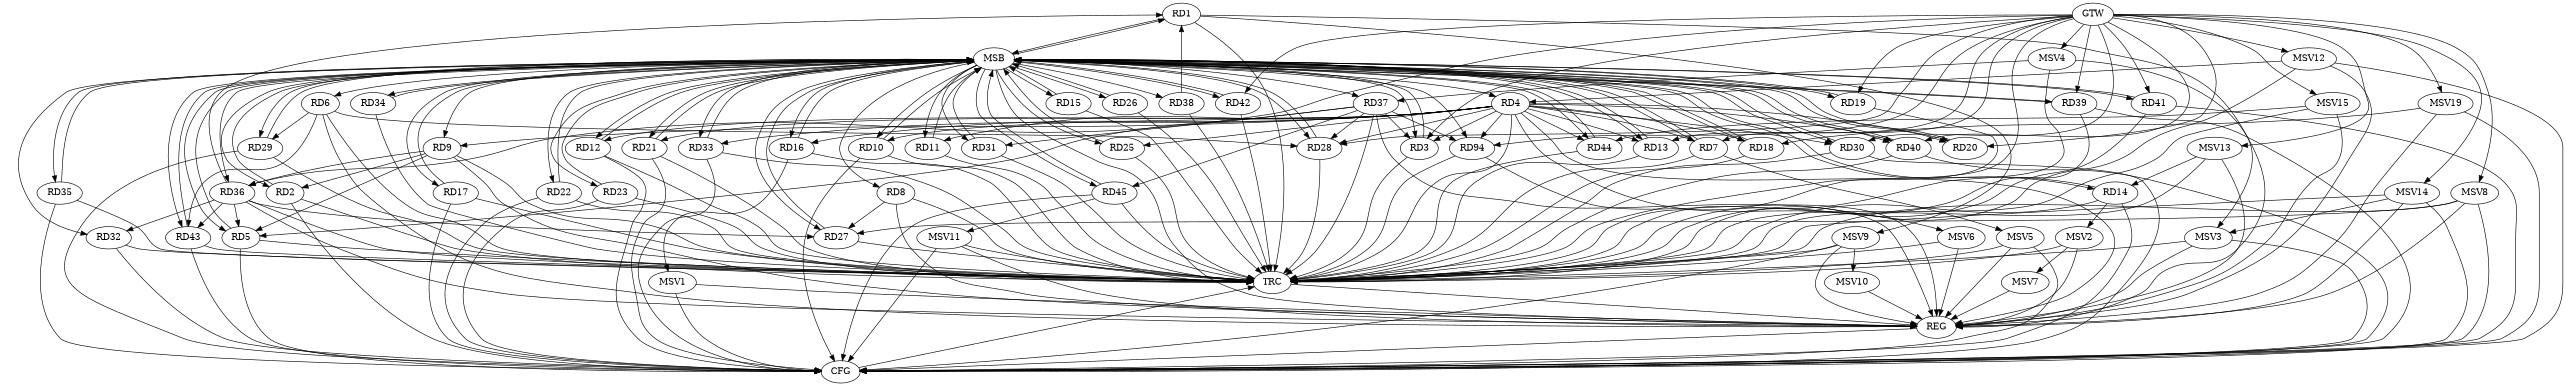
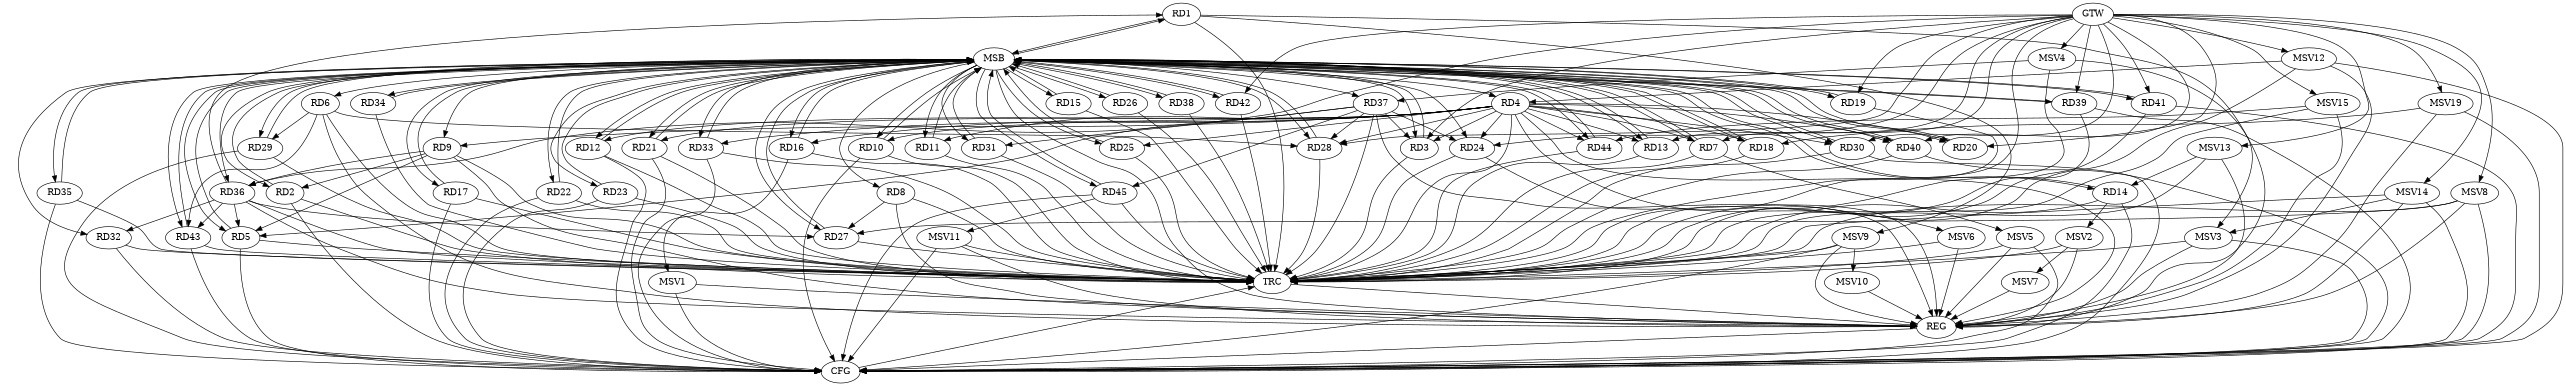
  strict digraph {
    n1 [label=RD1]
    n2 [label=MSB]
    n3 [label=TRC]
    n4 [label=MSV3]
    n5 [label=MSV9]
    n6 [label=RD2]
    n7 [label=RD3]
    n8 [label=RD4]
    n9 [label=RD7]
    n10 [label=RD9]
    n11 [label=RD10]
    n12 [label=RD11]
    n13 [label=RD12]
    n14 [label=RD13]
    n15 [label=RD16]
    n16 [label=RD18]
    n17 [label=RD20]
    n18 [label=RD21]
-   n19 [label=RD94]
+   n19 [label=RD24]
    n20 [label=RD25]
    n21 [label=RD28]
    n22 [label=RD30]
    n23 [label=RD33]
    n24 [label=RD40]
    n25 [label=RD44]
    n26 [label=REG]
    n27 [label=RD5]
    n28 [label=RD6]
    n29 [label=RD29]
    n30 [label=RD43]
    n31 [label=RD8]
    n32 [label=RD27]
    n33 [label=RD36]
    n34 [label=RD14]
    n35 [label=RD15]
    n36 [label=RD17]
    n37 [label=RD19]
    n38 [label=RD22]
    n39 [label=RD23]
    n40 [label=RD37]
    n41 [label=RD26]
    n42 [label=RD31]
    n43 [label=RD32]
    n44 [label=RD34]
    n45 [label=RD35]
    n46 [label=RD45]
    n47 [label=RD38]
    n48 [label=RD39]
    n49 [label=RD41]
    n50 [label=RD42]
    n51 [label=CFG]
    n52 [label=MSV10]
    n53 [label=MSV6]
    n54 [label=MSV5]
    n55 [label=MSV1]
    n56 [label=MSV2]
    n57 [label=MSV7]
    n58 [label=MSV11]
    n59 [label=GTW]
    n60 [label=MSV4]
    n61 [label=MSV8]
    n62 [label=MSV12]
    n63 [label=MSV13]
    n64 [label=MSV14]
    n65 [label=MSV15]
    n66 [label=MSV19]
    n1 -> n2
    n1 -> n3
    n1 -> n4
    n1 -> n5
    n2 -> n1
    n2 -> n6
    n2 -> n7
    n2 -> n8
    n2 -> n9
    n2 -> n10
    n2 -> n11
    n2 -> n12
    n2 -> n13
    n2 -> n14
    n2 -> n15
    n2 -> n16
    n2 -> n17
    n2 -> n18
    n2 -> n19
    n2 -> n20
    n2 -> n21
    n2 -> n22
    n2 -> n23
    n2 -> n24
    n2 -> n25
    n2 -> n26
    n2 -> n27
    n2 -> n28
    n2 -> n29
    n2 -> n30
    n2 -> n31
    n2 -> n32
    n2 -> n33
    n2 -> n34
    n2 -> n35
    n2 -> n36
    n2 -> n37
    n2 -> n38
    n2 -> n39
    n2 -> n40
    n2 -> n41
    n2 -> n42
    n2 -> n43
    n2 -> n44
    n2 -> n45
    n2 -> n46
    n2 -> n47
    n2 -> n48
    n2 -> n49
    n2 -> n50
    n3 -> n26
    n4 -> n3
    n4 -> n26
    n4 -> n51
    n5 -> n3
    n5 -> n26
    n5 -> n51
    n5 -> n52
    n6 -> n2
    n6 -> n3
    n6 -> n51
    n7 -> n2
    n7 -> n3
    n8 -> n3
    n8 -> n7
    n8 -> n9
    n8 -> n10
    n8 -> n11
    n8 -> n12
    n8 -> n13
    n8 -> n14
    n8 -> n15
    n8 -> n16
    n8 -> n17
    n8 -> n18
    n8 -> n19
    n8 -> n20
    n8 -> n21
    n8 -> n22
    n8 -> n23
    n8 -> n24
    n8 -> n25
    n8 -> n26
    n8 -> n53
    n9 -> n2
    n9 -> n3
    n9 -> n54
    n10 -> n3
    n10 -> n6
    n10 -> n26
    n10 -> n27
    n10 -> n33
    n11 -> n2
    n11 -> n3
    n11 -> n51
    n12 -> n2
    n12 -> n3
    n13 -> n2
    n13 -> n3
    n13 -> n51
    n14 -> n2
    n14 -> n3
    n15 -> n2
    n15 -> n3
    n15 -> n55
    n16 -> n2
    n16 -> n3
    n17 -> n2
    n18 -> n2
    n18 -> n3
    n18 -> n51
    n19 -> n3
    n19 -> n26
    n20 -> n2
    n20 -> n3
    n21 -> n2
    n21 -> n3
    n22 -> n2
    n22 -> n3
    n22 -> n51
    n23 -> n2
    n23 -> n3
    n23 -> n51
    n24 -> n2
    n24 -> n3
    n24 -> n51
    n25 -> n2
    n25 -> n3
    n26 -> n51
    n27 -> n2
    n27 -> n3
    n27 -> n51
    n28 -> n3
    n28 -> n21
    n28 -> n26
    n28 -> n29
    n28 -> n30
    n29 -> n2
    n29 -> n3
    n29 -> n51
    n30 -> n2
    n30 -> n3
    n30 -> n51
    n31 -> n3
    n31 -> n26
    n31 -> n32
    n32 -> n2
    n32 -> n3
    n33 -> n1
    n33 -> n3
    n33 -> n26
    n33 -> n27
    n33 -> n30
    n33 -> n32
    n33 -> n43
    n34 -> n2
    n34 -> n3
    n34 -> n51
    n34 -> n56
    n35 -> n2
    n35 -> n3
    n36 -> n2
    n36 -> n3
    n36 -> n51
    n37 -> n2
    n37 -> n3
    n38 -> n2
    n38 -> n3
    n38 -> n51
    n39 -> n2
    n39 -> n3
    n39 -> n51
    n40 -> n3
    n40 -> n7
    n40 -> n19
    n40 -> n21
    n40 -> n26
    n40 -> n27
    n40 -> n42
    n40 -> n46
    n41 -> n2
    n41 -> n3
    n42 -> n2
    n42 -> n3
    n43 -> n3
    n43 -> n51
    n44 -> n2
    n44 -> n3
    n45 -> n2
    n45 -> n3
    n45 -> n51
    n46 -> n2
    n46 -> n3
    n46 -> n51
    n46 -> n58
-   n47 -> n1
+   n47 -> n2
    n47 -> n3
    n48 -> n2
    n48 -> n3
    n48 -> n51
    n49 -> n2
    n49 -> n3
    n49 -> n51
    n50 -> n2
    n50 -> n3
    n51 -> n3
    n52 -> n26
    n53 -> n3
    n53 -> n26
    n54 -> n3
    n54 -> n26
    n54 -> n51
    n55 -> n26
    n55 -> n51
    n56 -> n3
    n56 -> n26
    n56 -> n57
    n57 -> n26
    n58 -> n3
    n58 -> n26
    n58 -> n51
    n59 -> n3
    n59 -> n7
    n59 -> n9
    n59 -> n14
    n59 -> n17
    n59 -> n19
    n59 -> n21
    n59 -> n22
    n59 -> n24
    n59 -> n33
    n59 -> n37
    n59 -> n48
    n59 -> n49
    n59 -> n50
    n59 -> n60
    n59 -> n61
    n59 -> n62
    n59 -> n63
    n59 -> n64
    n59 -> n65
    n59 -> n66
    n60 -> n3
    n60 -> n26
    n60 -> n40
    n61 -> n3
    n61 -> n26
    n61 -> n32
    n61 -> n51
    n62 -> n3
    n62 -> n8
    n62 -> n26
    n62 -> n51
    n63 -> n3
    n63 -> n26
    n63 -> n34
    n64 -> n3
    n64 -> n4
    n64 -> n26
    n64 -> n51
    n65 -> n3
    n65 -> n25
    n65 -> n26
    n66 -> n16
    n66 -> n26
    n66 -> n51
  }
